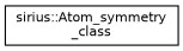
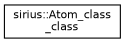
  digraph {
    rankdir=TB
-   n1 [color=black fillcolor=white fontname=Helvetica fontsize=10 height=0.2 label="sirius::Atom_symmetry\l_class" shape=record style=filled width=0.4]
+   n1 [color=black fillcolor=white fontname=Helvetica fontsize=10 height=0.2 label="sirius::Atom_class\l_class" shape=record style=filled width=0.4]
  }
